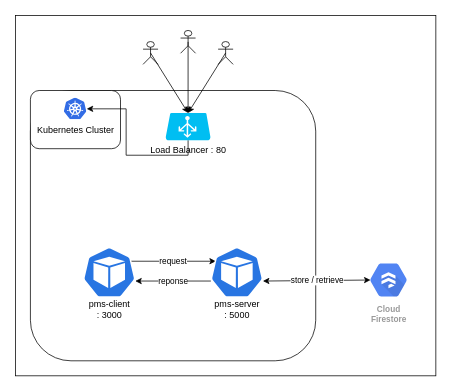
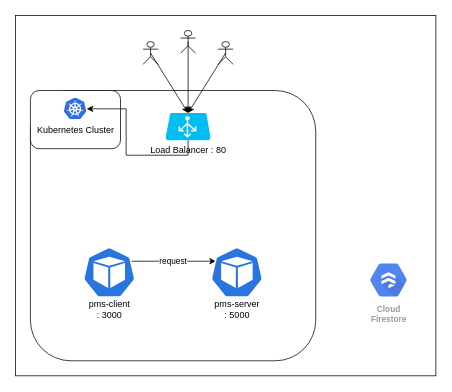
  <mxCell id="0" />
  <mxCell id="1" parent="0" />
  <mxCell id="2" value="" style="rounded=0;whiteSpace=wrap;html=1;" vertex="1" parent="1"><mxGeometry x="20" y="20" width="560" height="480" as="geometry" /></mxCell>
  <mxCell id="3" value="" style="rounded=1;whiteSpace=wrap;html=1;" vertex="1" parent="1"><mxGeometry x="40" y="120" width="380" height="360" as="geometry" /></mxCell>
  <mxCell id="4" value="Cloud&#10;Firestore" style="html=1;fillColor=#5184F3;strokeColor=none;verticalAlign=top;labelPosition=center;verticalLabelPosition=bottom;align=center;spacingTop=-6;fontSize=11;fontStyle=1;fontColor=#999999;shape=mxgraph.gcp2.hexIcon;prIcon=cloud_firestore" vertex="1" parent="1"><mxGeometry x="480" y="340" width="74" height="64.8" as="geometry" /></mxCell>
  <mxCell id="5" value="request" style="edgeStyle=none;rounded=0;orthogonalLoop=1;jettySize=auto;html=1;exitX=0.9;exitY=0.2;exitDx=0;exitDy=0;exitPerimeter=0;entryX=0.1;entryY=0.2;entryDx=0;entryDy=0;entryPerimeter=0;" edge="1" parent="1"><mxGeometry relative="1" as="geometry"><mxPoint x="173" y="347.376" as="sourcePoint" /><mxPoint x="287" y="347.376" as="targetPoint" /></mxGeometry></mxCell>
  <mxCell id="6" value="&lt;br&gt;&lt;br&gt;&lt;br&gt;&lt;br&gt;&lt;br&gt;&lt;br&gt;&lt;br&gt;pms-client&lt;br&gt;: 3000" style="html=1;dashed=0;whitespace=wrap;fillColor=#2875E2;strokeColor=#ffffff;points=[[0.005,0.63,0],[0.1,0.2,0],[0.9,0.2,0],[0.5,0,0],[0.995,0.63,0],[0.72,0.99,0],[0.5,1,0],[0.28,0.99,0]];shape=mxgraph.kubernetes.icon;prIcon=pod" vertex="1" parent="1"><mxGeometry x="110" y="317.52" width="70" height="89.28" as="geometry" /></mxCell>
  <mxCell id="7" value="" style="rounded=1;whiteSpace=wrap;html=1;" vertex="1" parent="1"><mxGeometry x="40" y="120" width="120" height="77.5" as="geometry" /></mxCell>
  <mxCell id="8" style="edgeStyle=orthogonalEdgeStyle;rounded=0;orthogonalLoop=1;jettySize=auto;html=1;exitX=0.5;exitY=1;exitDx=0;exitDy=0;exitPerimeter=0;" edge="1" parent="1" source="9" target="10"><mxGeometry relative="1" as="geometry" /></mxCell>
  <mxCell id="9" value="Load Balancer : 80" style="verticalLabelPosition=bottom;html=1;verticalAlign=top;align=center;strokeColor=none;fillColor=#00BEF2;shape=mxgraph.azure.azure_load_balancer;" vertex="1" parent="1"><mxGeometry x="220" y="150" width="60" height="36.2" as="geometry" /></mxCell>
  <mxCell id="10" value="Kubernetes Cluster" style="aspect=fixed;html=1;points=[];align=center;image;fontSize=12;image=img/lib/mscae/Kubernetes.svg;" vertex="1" parent="1"><mxGeometry x="85" y="130" width="30" height="28.8" as="geometry" /></mxCell>
- <mxCell id="11" value="reponse" style="edgeStyle=none;rounded=0;orthogonalLoop=1;jettySize=auto;html=1;exitX=0.005;exitY=0.63;exitDx=0;exitDy=0;exitPerimeter=0;entryX=0.995;entryY=0.63;entryDx=0;entryDy=0;entryPerimeter=0;" edge="1" parent="1" source="13" target="6"><mxGeometry relative="1" as="geometry" /></mxCell>
- <mxCell id="12" value="store / retrieve" style="edgeStyle=none;rounded=0;orthogonalLoop=1;jettySize=auto;html=1;exitX=0.995;exitY=0.63;exitDx=0;exitDy=0;exitPerimeter=0;entryX=0.175;entryY=0.5;entryDx=0;entryDy=0;entryPerimeter=0;startArrow=classic;startFill=1;" edge="1" parent="1" source="13" target="4"><mxGeometry relative="1" as="geometry" /></mxCell>
  <mxCell id="13" value="&lt;br&gt;&lt;br&gt;&lt;br&gt;&lt;br&gt;&lt;br&gt;&lt;br&gt;&lt;br&gt;pms-server&lt;br&gt;: 5000" style="html=1;dashed=0;whitespace=wrap;fillColor=#2875E2;strokeColor=#ffffff;points=[[0.005,0.63,0],[0.1,0.2,0],[0.9,0.2,0],[0.5,0,0],[0.995,0.63,0],[0.72,0.99,0],[0.5,1,0],[0.28,0.99,0]];shape=mxgraph.kubernetes.icon;prIcon=pod" vertex="1" parent="1"><mxGeometry x="280" y="317.52" width="70" height="89.28" as="geometry" /></mxCell>
  <mxCell id="14" style="rounded=0;orthogonalLoop=1;jettySize=auto;html=1;exitX=0.5;exitY=0.5;exitDx=0;exitDy=0;exitPerimeter=0;entryX=0.5;entryY=0;entryDx=0;entryDy=0;entryPerimeter=0;" edge="1" parent="1" source="15" target="9"><mxGeometry relative="1" as="geometry" /></mxCell>
  <mxCell id="15" value="" style="shape=umlActor;verticalLabelPosition=bottom;verticalAlign=top;html=1;outlineConnect=0;rounded=1;" vertex="1" parent="1"><mxGeometry x="240" y="40" width="20" height="30.4" as="geometry" /></mxCell>
  <mxCell id="16" style="edgeStyle=none;rounded=0;orthogonalLoop=1;jettySize=auto;html=1;exitX=0.5;exitY=0.5;exitDx=0;exitDy=0;exitPerimeter=0;entryX=0.5;entryY=0;entryDx=0;entryDy=0;entryPerimeter=0;" edge="1" parent="1" source="17" target="9"><mxGeometry relative="1" as="geometry" /></mxCell>
  <mxCell id="17" value="" style="shape=umlActor;verticalLabelPosition=bottom;verticalAlign=top;html=1;outlineConnect=0;rounded=1;" vertex="1" parent="1"><mxGeometry x="290" y="54.8" width="20" height="30.4" as="geometry" /></mxCell>
  <mxCell id="18" style="edgeStyle=none;rounded=0;orthogonalLoop=1;jettySize=auto;html=1;exitX=0.5;exitY=0.5;exitDx=0;exitDy=0;exitPerimeter=0;entryX=0.5;entryY=0;entryDx=0;entryDy=0;entryPerimeter=0;" edge="1" parent="1" source="19" target="9"><mxGeometry relative="1" as="geometry" /></mxCell>
  <mxCell id="19" value="" style="shape=umlActor;verticalLabelPosition=bottom;verticalAlign=top;html=1;outlineConnect=0;rounded=1;" vertex="1" parent="1"><mxGeometry x="190" y="54.8" width="20" height="30.4" as="geometry" /></mxCell>
